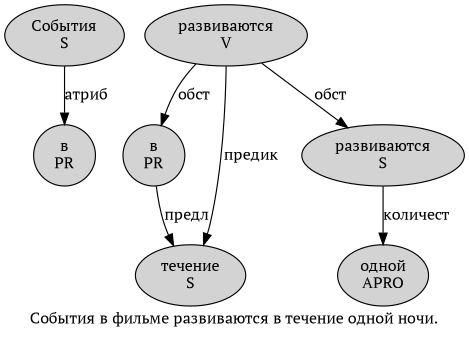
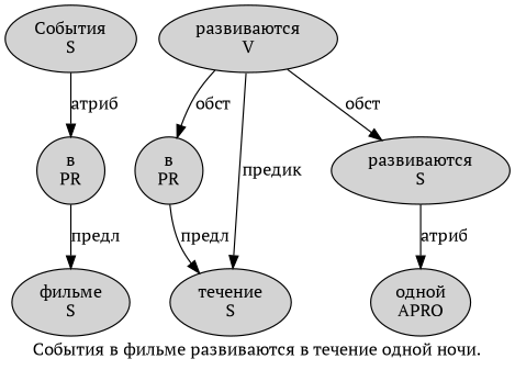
  digraph {
    fontname="PT Serif"
    label="События в фильме развиваются в течение одной ночи."
    node [fillcolor=lightgray fontname="PT Serif" penwidth=1 shape=ellipse style=filled]
    edge [fontname="PT Serif"]
    n1 [label="События\nS"]
    n2 [label="в\nPR"]
+   n3 [label="фильме\nS"]
    n4 [label="развиваются\nV"]
    n5 [label="в\nPR"]
    n6 [label="развиваются\nS"]
    n7 [label="течение\nS"]
    n8 [label="одной\nAPRO"]
    n1 -> n2 [label="атриб"]
+   n2 -> n3 [label="предл"]
    n4 -> n5 [label="обст"]
    n4 -> n6 [label="обст"]
    n4 -> n7 [label="предик"]
    n5 -> n7 [label="предл"]
-   n6 -> n8 [label="количест"]
+   n6 -> n8 [label="атриб"]
  }
